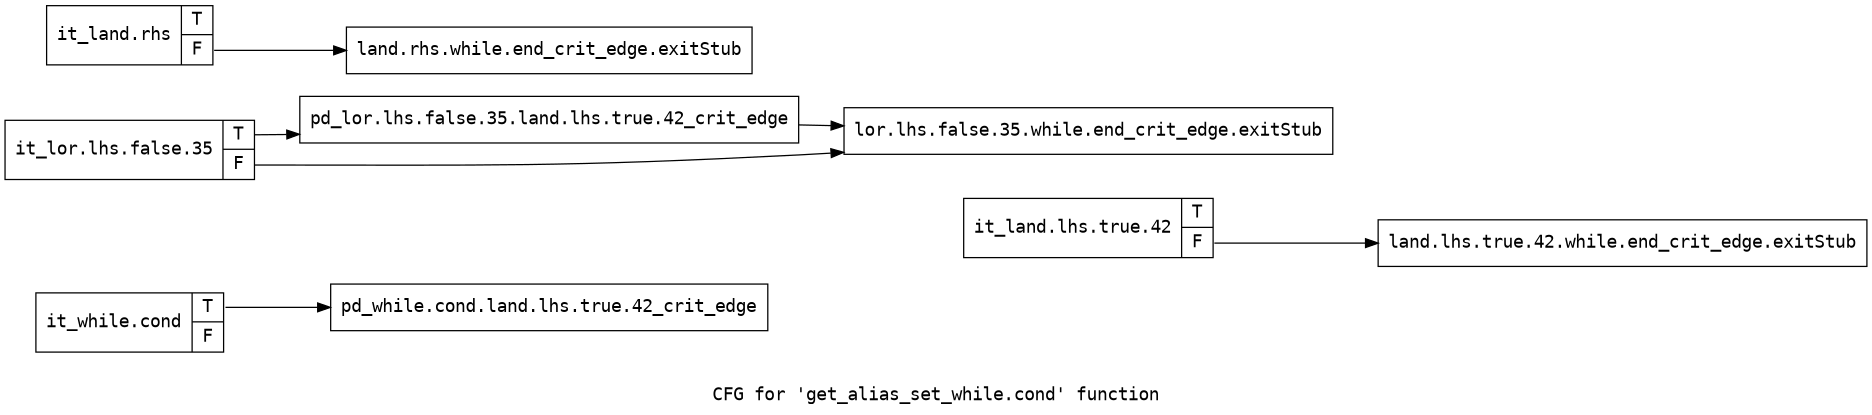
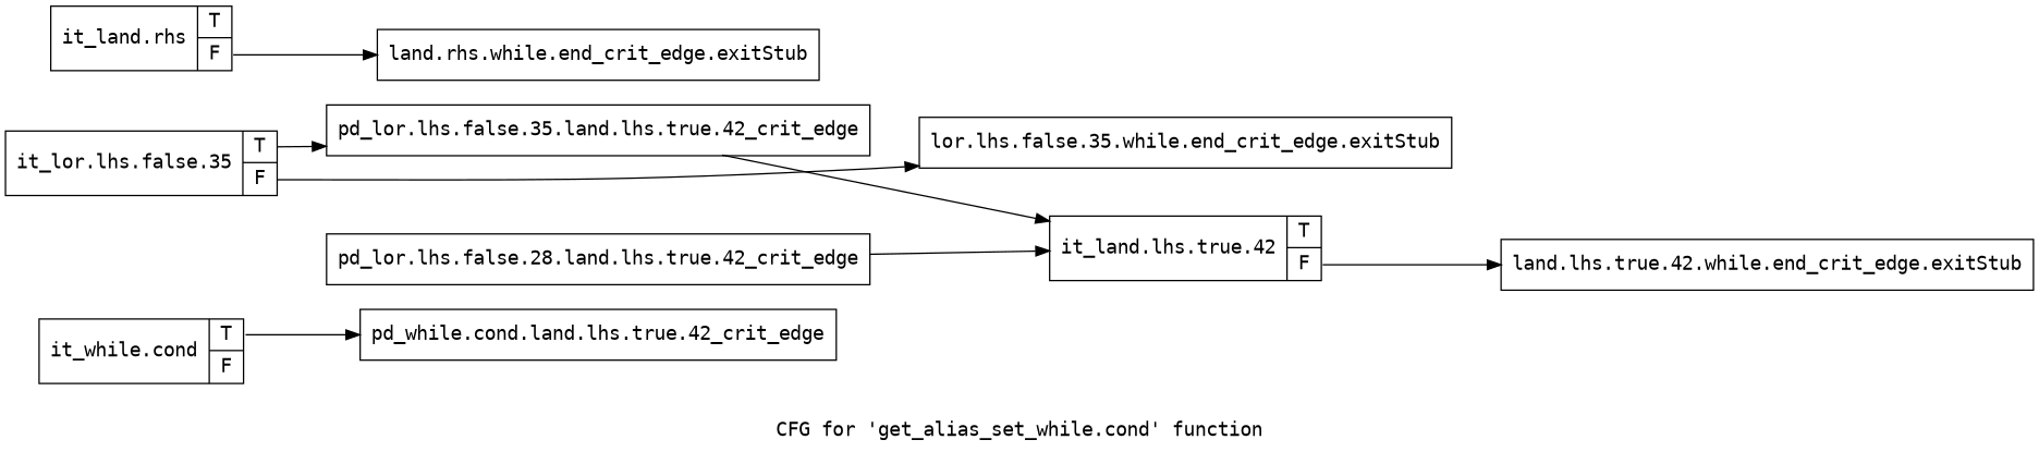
  digraph {
    fontname="DejaVu Sans Mono"
    label="CFG for 'get_alias_set_while.cond' function"
    rankdir=LR
    node [fontname="DejaVu Sans Mono" shape=record]
    edge [fontname="DejaVu Sans Mono" tailport=s1]
    n1 [label="{it_while.cond|{<s0>T|<s1>F}}"]
    n2 [label="{pd_while.cond.land.lhs.true.42_crit_edge}"]
    n3 [label="{lor.lhs.false.35.while.end_crit_edge.exitStub}"]
    n4 [label="{land.lhs.true.42.while.end_crit_edge.exitStub}"]
    n5 [label="{land.rhs.while.end_crit_edge.exitStub}"]
    n6 [label="{it_land.lhs.true.42|{<s0>T|<s1>F}}"]
+   n7 [label="{pd_lor.lhs.false.28.land.lhs.true.42_crit_edge}"]
    n8 [label="{it_lor.lhs.false.35|{<s0>T|<s1>F}}"]
    n9 [label="{pd_lor.lhs.false.35.land.lhs.true.42_crit_edge}"]
    n10 [label="{it_land.rhs|{<s0>T|<s1>F}}"]
    n1 -> n2 [tailport=s0]
    n6 -> n4
+   n7 -> n6 [tailport=""]
    n8 -> n3
    n8 -> n9 [tailport=s0]
-   n9 -> n3 [tailport=""]
+   n9 -> n6 [tailport=""]
    n10 -> n5
  }
